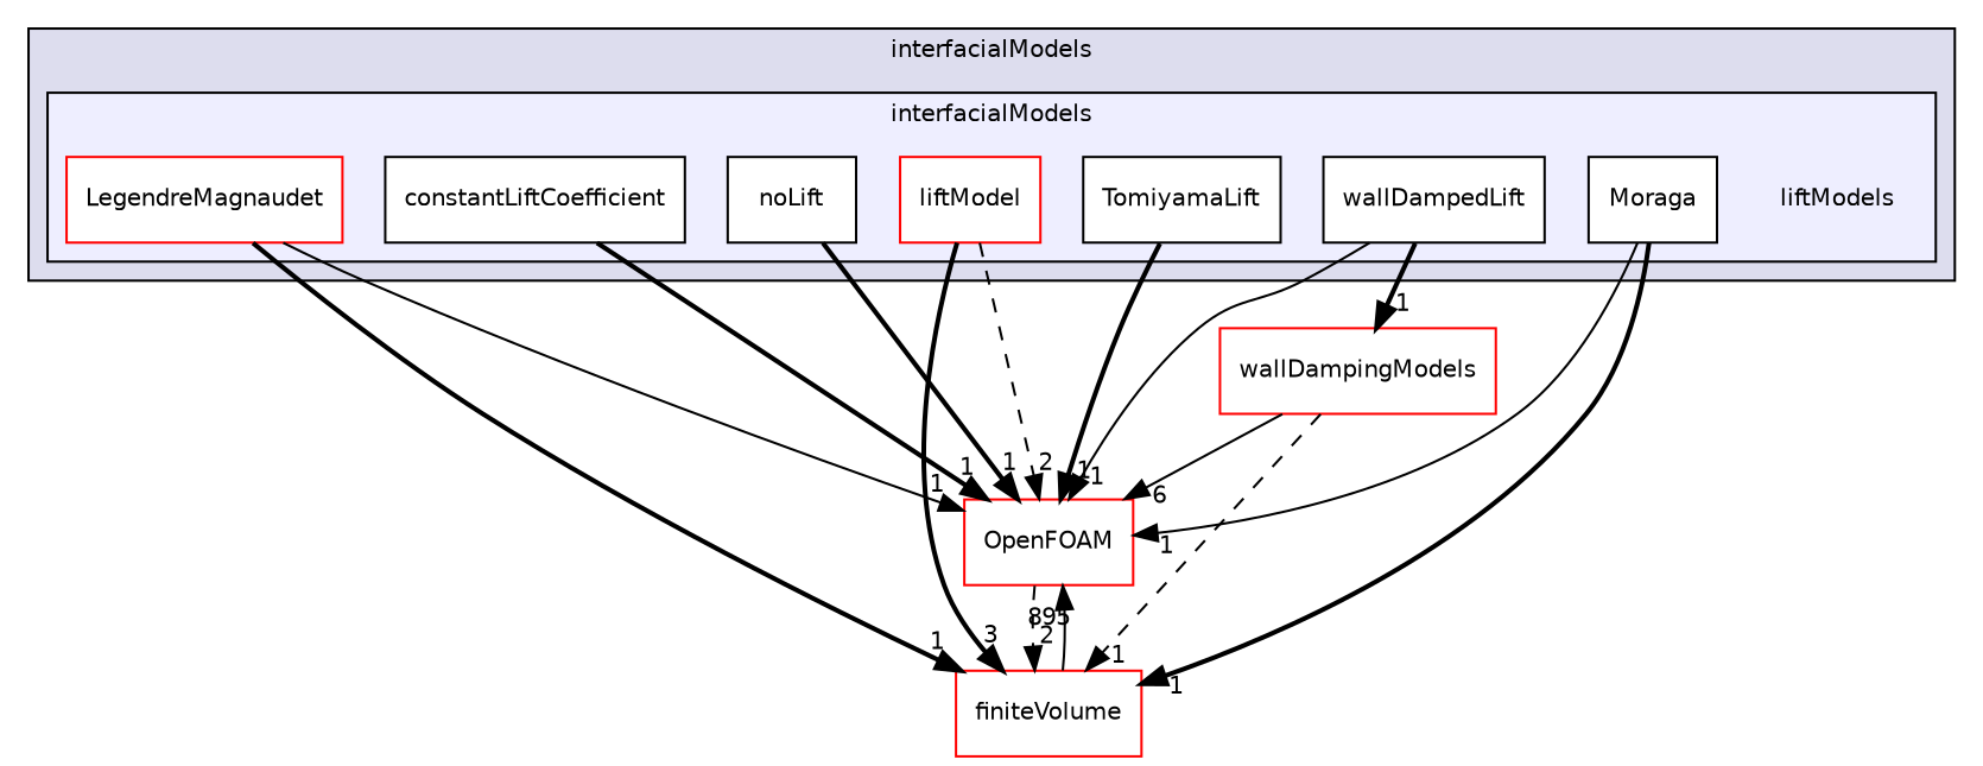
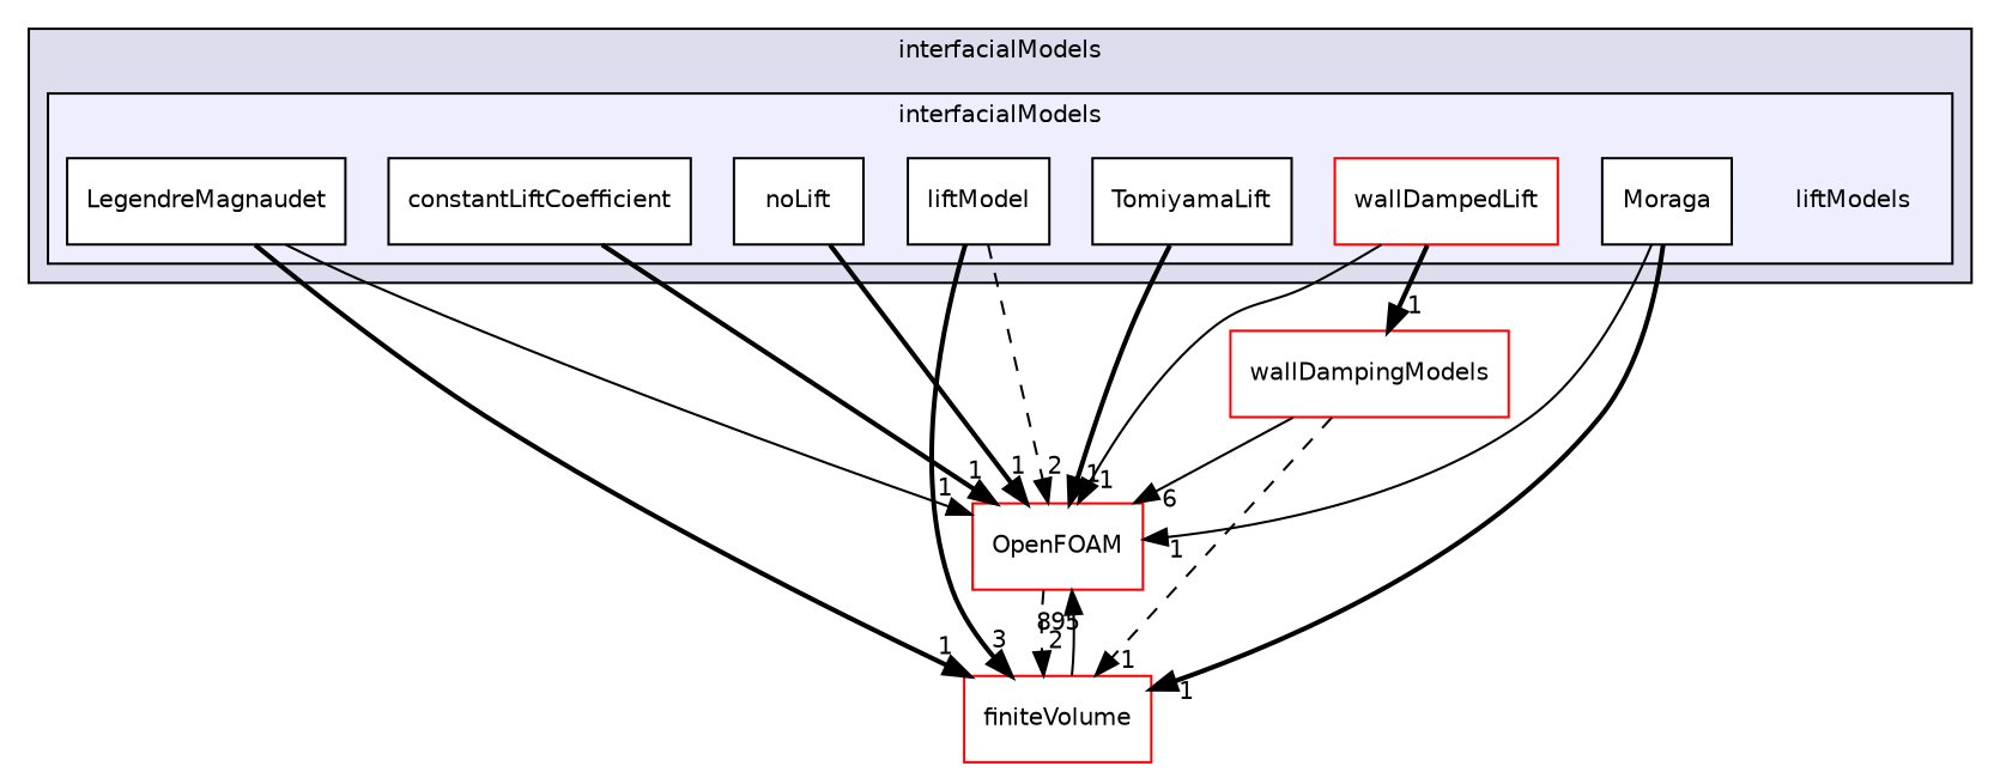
  digraph {
    compound=true
    node [fontname=Helvetica fontsize=10 shape=box color=black fillcolor=white style=filled]
    edge [headlabel=1 labeldistance=1.5 labelfontname=Helvetica labelfontsize=10 style=bold]
    n1 [label=liftModels shape=plaintext color="" fillcolor="" style=""]
    n2 [label=constantLiftCoefficient]
-   n3 [color=red label=LegendreMagnaudet]
-   n4 [color=red label=liftModel]
+   n3 [label=LegendreMagnaudet]
+   n4 [label=liftModel]
    n5 [label=Moraga]
    n6 [label=noLift]
    n7 [label=TomiyamaLift]
-   n8 [label=wallDampedLift]
+   n8 [color=red label=wallDampedLift]
    n9 [color=red label=OpenFOAM fillcolor="" style=""]
    n10 [color=red label=finiteVolume fillcolor="" style=""]
    n11 [color=red label=wallDampingModels fillcolor="" style=""]
    subgraph cluster_1 {
      bgcolor="#ddddee"
      fontname=Helvetica
      fontsize=10
      label=interfacialModels
      pencolor=black
      subgraph cluster_2 {
        bgcolor="#eeeeff"
        fontname=Helvetica
        fontsize=10
        pencolor=black
        n1
        n2
        n3
        n4
        n5
        n6
        n7
        n8
      }
    }
    n2 -> n9
    n3 -> n9 [style=solid]
    n3 -> n10
    n4 -> n9 [headlabel=2 style=dashed]
    n4 -> n10 [headlabel=3]
    n5 -> n9 [style=solid]
    n5 -> n10
    n6 -> n9
    n7 -> n9
    n8 -> n9 [style=solid]
    n8 -> n11
    n9 -> n10 [headlabel=2 style=dashed]
    n10 -> n9 [headlabel=895 style=solid]
    n11 -> n9 [headlabel=6 style=solid]
    n11 -> n10 [style=dashed]
  }
